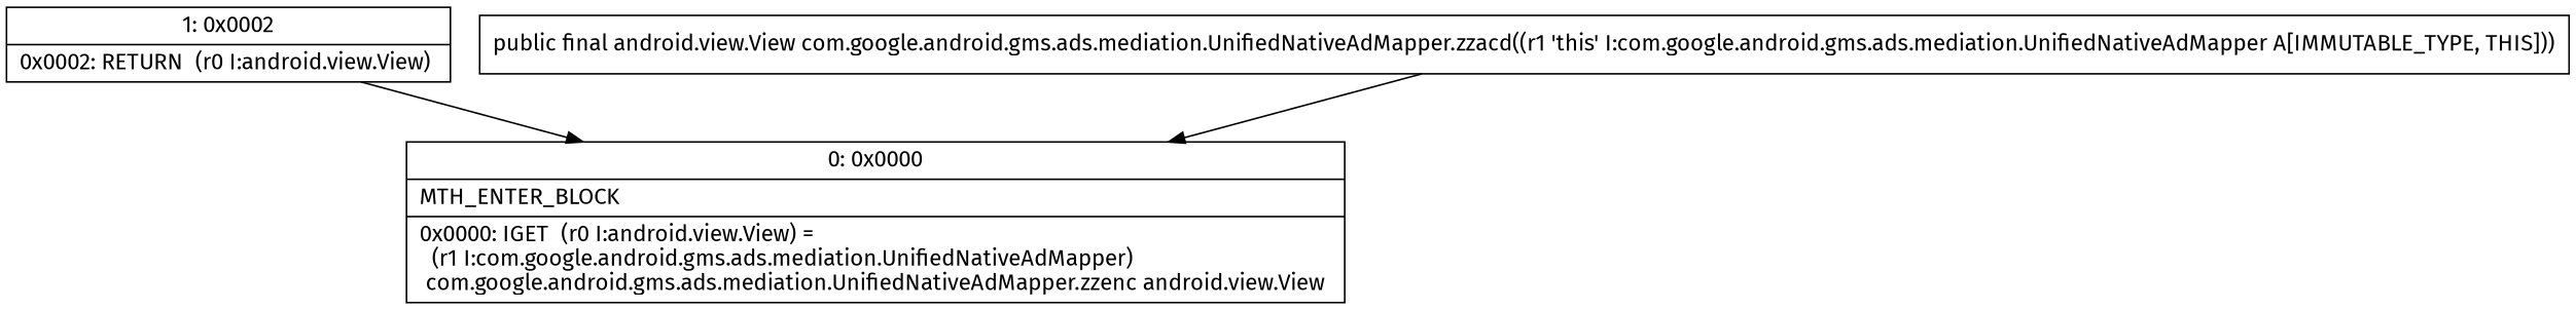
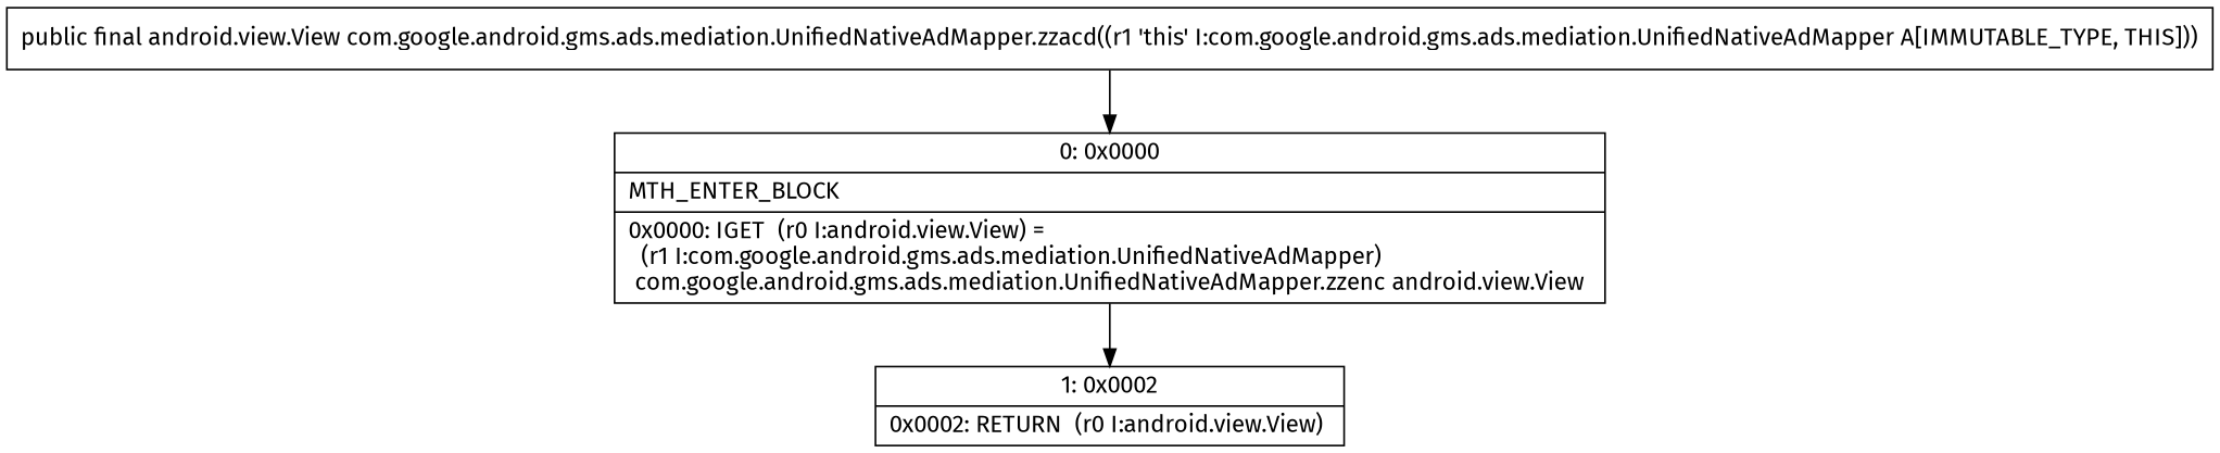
  digraph {
    fontname="Fira Sans"
    node [shape=record fontname="Fira Sans"]
    edge [fontname="Fira Sans"]
    n1 [label="{0\:\ 0x0000|MTH_ENTER_BLOCK\l|0x0000: IGET  (r0 I:android.view.View) = \l  (r1 I:com.google.android.gms.ads.mediation.UnifiedNativeAdMapper)\l com.google.android.gms.ads.mediation.UnifiedNativeAdMapper.zzenc android.view.View \l}"]
    n2 [label="{1\:\ 0x0002|0x0002: RETURN  (r0 I:android.view.View) \l}"]
    n3 [label="{public final android.view.View com.google.android.gms.ads.mediation.UnifiedNativeAdMapper.zzacd((r1 'this' I:com.google.android.gms.ads.mediation.UnifiedNativeAdMapper A[IMMUTABLE_TYPE, THIS])) }"]
-   n2 -> n1
+   n1 -> n2
    n3 -> n1
  }
